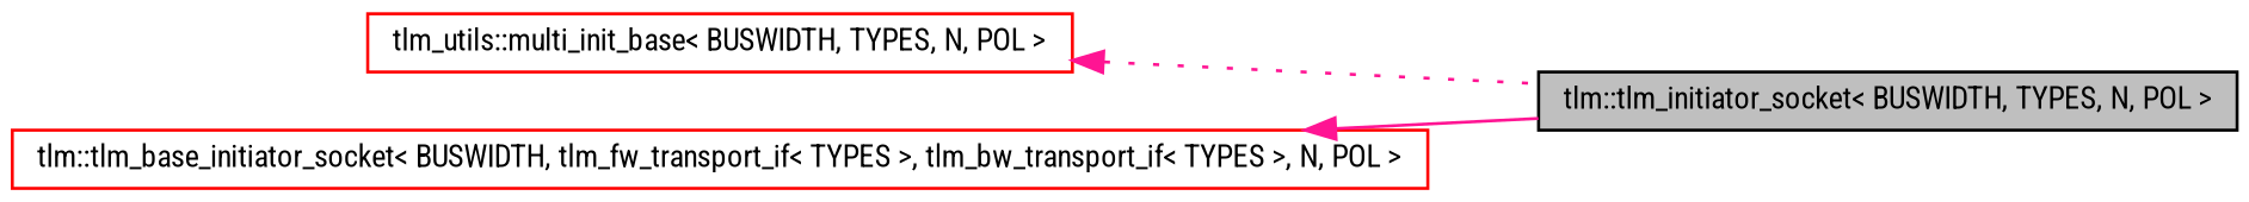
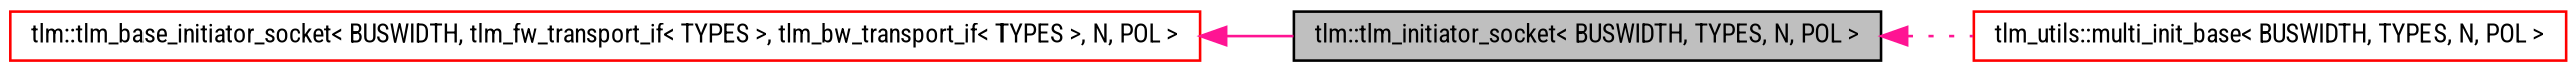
  digraph {
    rankdir=LR
    fontname="Roboto Condensed"
    node [color=red fillcolor=white fontname="Roboto Condensed" fontsize=10 shape=record style=filled]
    edge [color=deeppink dir=back fontname="Roboto Condensed" fontsize=10 labelfontname=FreeSans labelfontsize=10]
    n1 [color=black fillcolor=grey75 fontcolor=black height=0.2 label="tlm::tlm_initiator_socket\< BUSWIDTH, TYPES, N, POL \>" width=0.4]
    n2 [height=0.2 label="tlm_utils::multi_init_base\< BUSWIDTH, TYPES, N, POL \>" width=0.4]
    n3 [height=0.2 label="tlm::tlm_base_initiator_socket\< BUSWIDTH, tlm_fw_transport_if\< TYPES \>, tlm_bw_transport_if\< TYPES \>, N, POL \>" width=0.4]
-   n2 -> n1 [style=dotted]
+   n1 -> n2 [style=dotted]
    n3 -> n1 [style=solid]
  }
